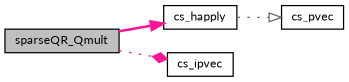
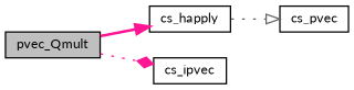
  digraph {
    fontname=Lato
    rankdir=LR
    node [color=black fillcolor=white fontname=Lato fontsize=10 shape=record style=filled]
    edge [color=deeppink fontname=Lato fontsize=10 labelfontname="FreeSans.ttf" labelfontsize=10 style=dotted]
-   n1 [fillcolor=grey75 fontcolor=black height=0.2 label=sparseQR_Qmult width=0.4]
+   n1 [fillcolor=grey75 fontcolor=black height=0.2 label=pvec_Qmult width=0.4]
    n2 [height=0.2 label=cs_happly width=0.4]
    n3 [height=0.2 label=cs_ipvec width=0.4]
    n4 [height=0.2 label=cs_pvec width=0.4]
    n1 -> n2 [arrowhead=normal style=bold]
    n1 -> n3 [arrowhead=diamond]
    n2 -> n4 [arrowhead=onormal color=gray40]
  }
